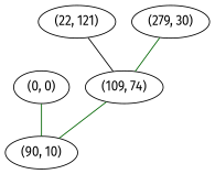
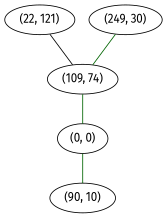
  graph {
    fontname="Fira Sans"
    node [fontname="Fira Sans"]
    edge [color=darkgreen fontname="Fira Sans" weight=1]
    n1 [label="(109, 74)"]
    "(22, 121)"
    n3 [label="(90, 10)"]
    "(0, 0)"
-   "(249, 30)" [label="(279, 30)"]
-   n1 -- n3
+   "(249, 30)"
+   n1 -- "(0, 0)"
    "(22, 121)" -- n1 [color=black]
    "(0, 0)" -- n3 [weight=4]
    "(249, 30)" -- n1
  }
